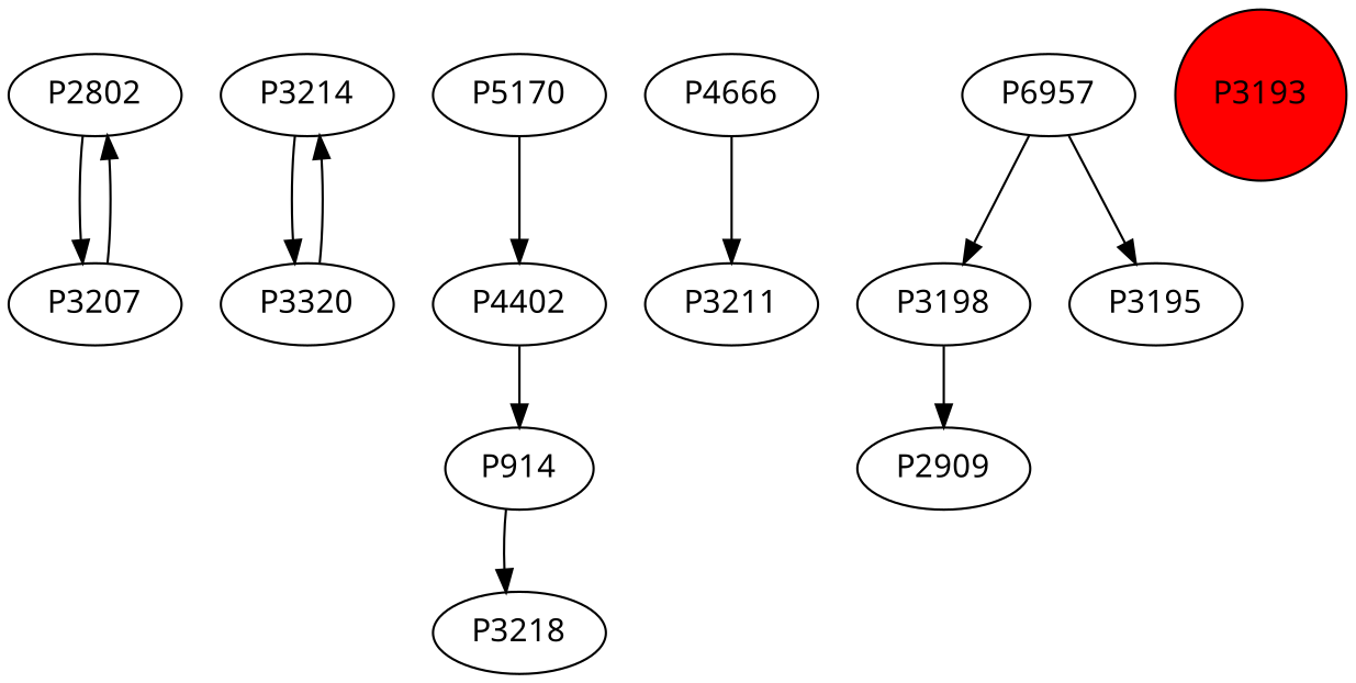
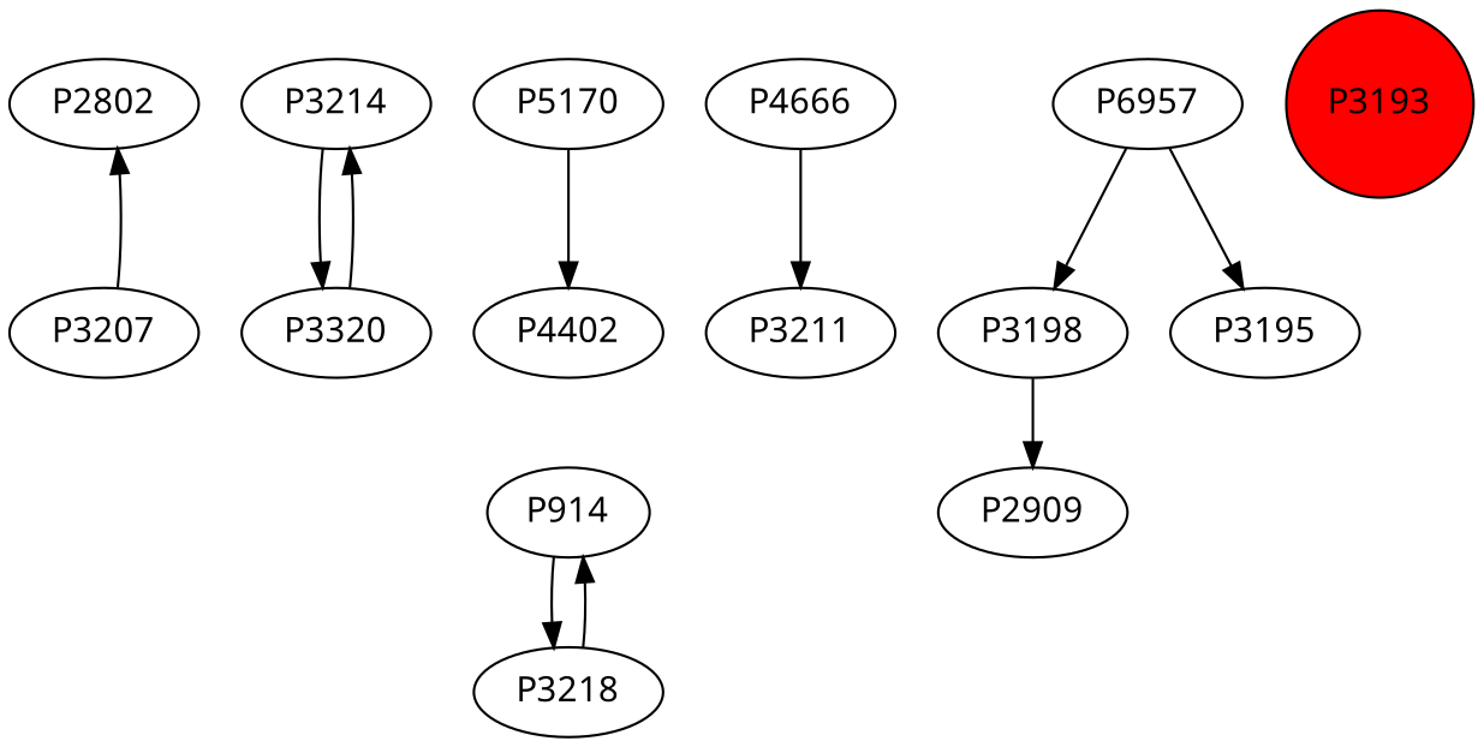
  digraph {
    fontname="Noto Sans"
    node [fontname="Noto Sans"]
    edge [fontname="Noto Sans"]
    n1 [label=P2802]
    P3207
    P3214
    P3320
    P5170
    P4402
    P3218
    P914
    P4666
    P3211
    P3198
    P2909
    P6957
    P3195
    P3193 [fillcolor=red shape=circle style=filled]
-   n1 -> P3207
    P3207 -> n1
    P3214 -> P3320
    P3320 -> P3214
    P5170 -> P4402
-   P4402 -> P914
+   P3218 -> P914
    P914 -> P3218
    P4666 -> P3211
    P3198 -> P2909
    P6957 -> P3198
    P6957 -> P3195
  }
